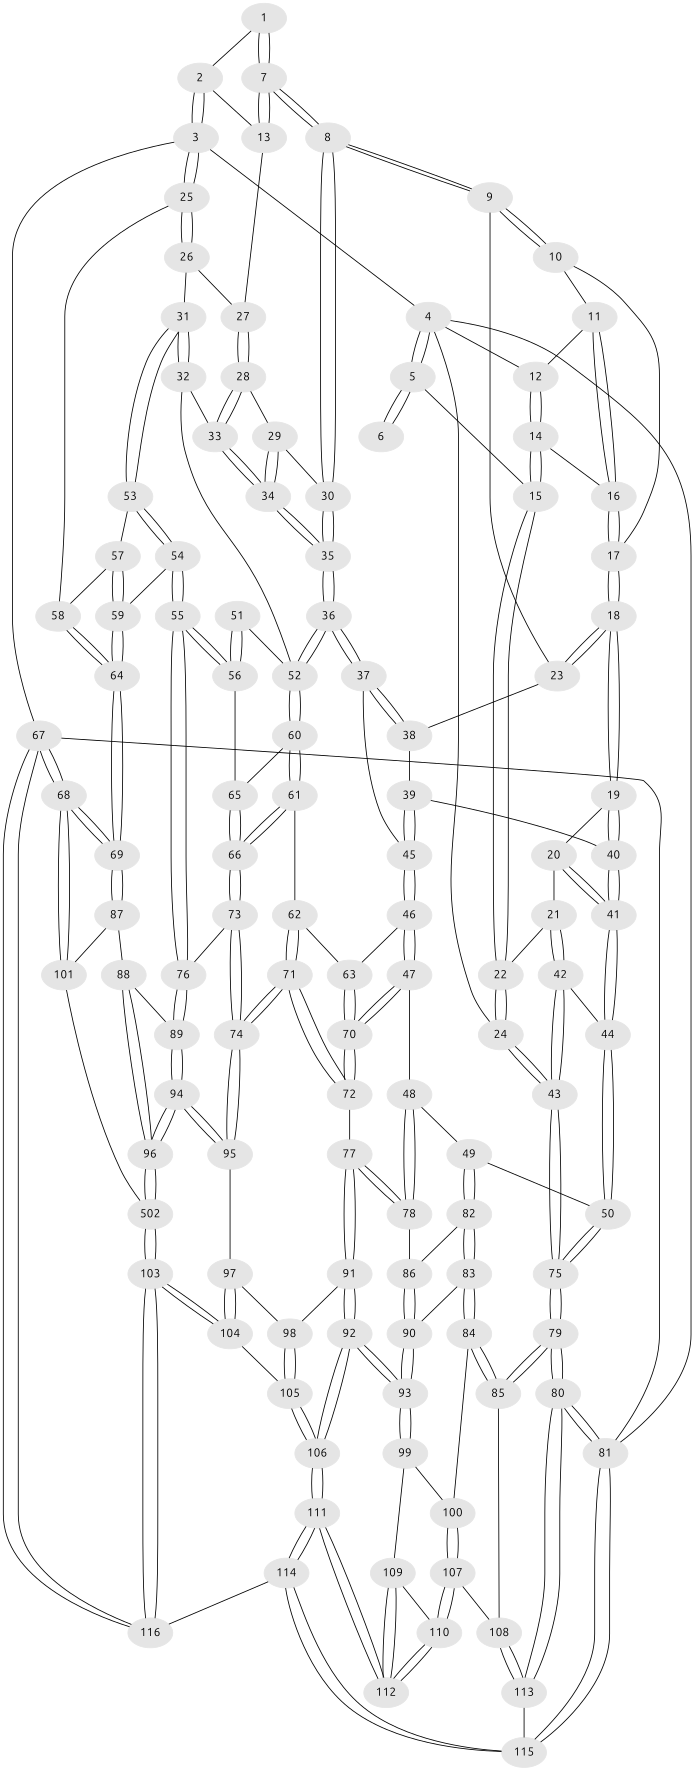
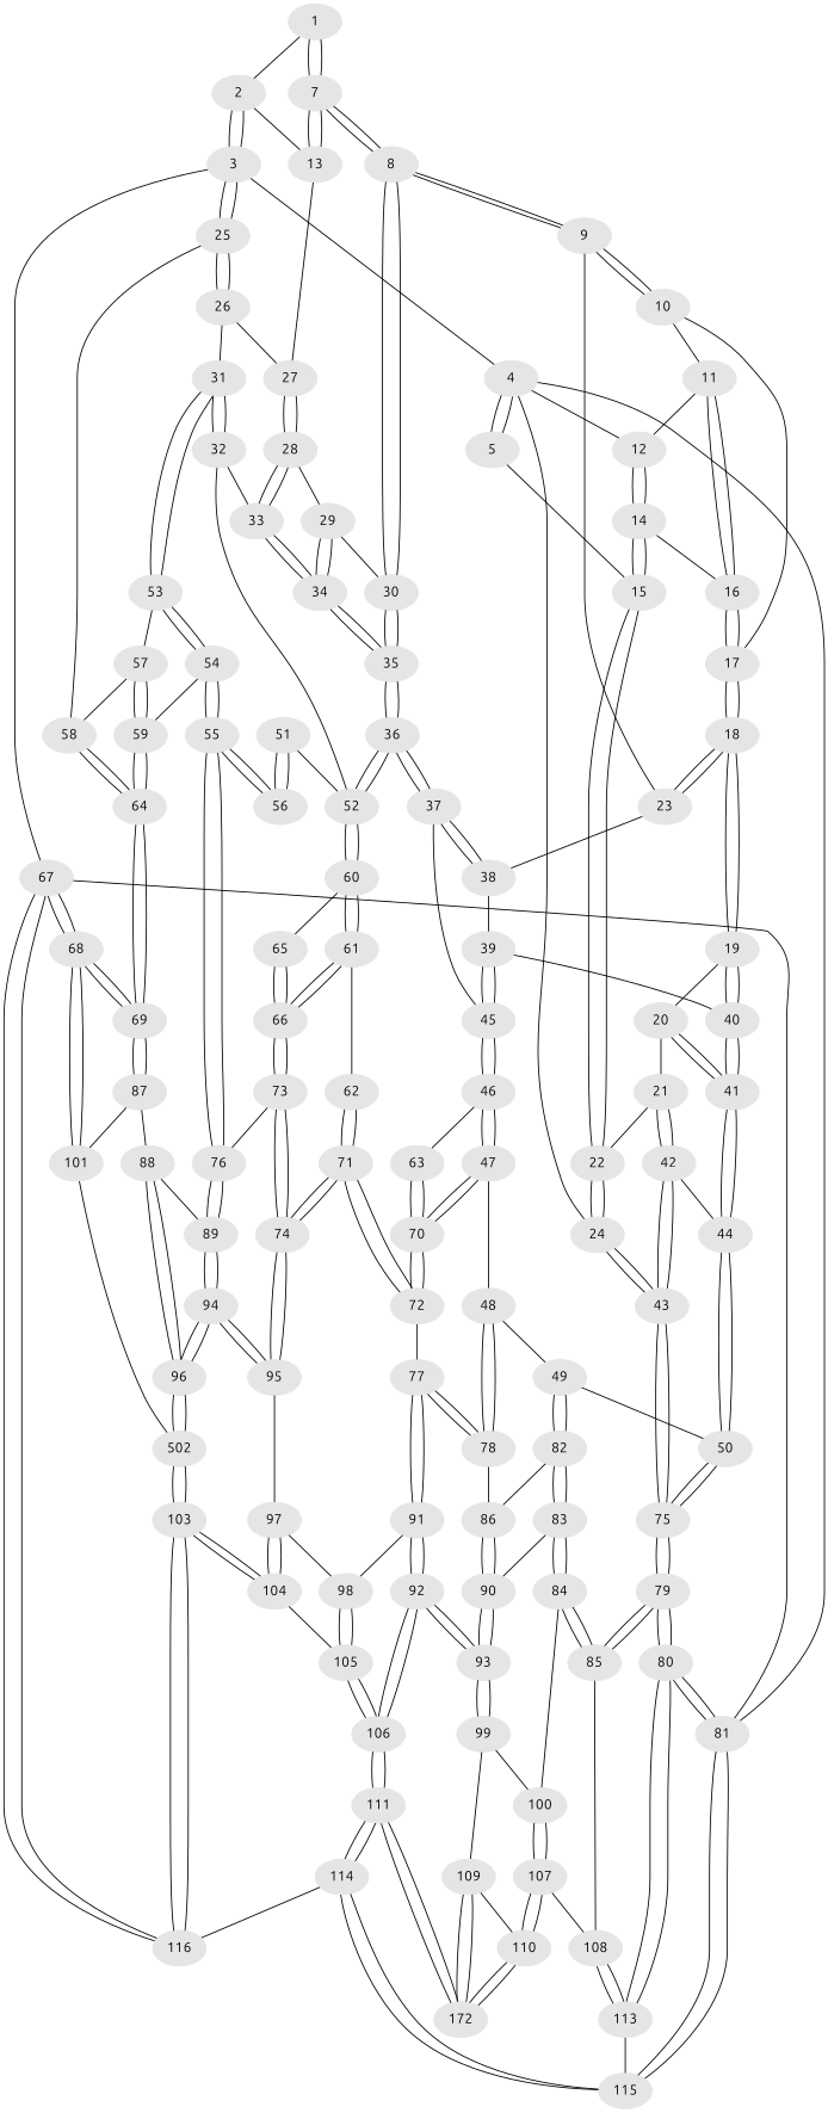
  graph {
    fontname=Ubuntu
    node [color=gray90 fontname=Ubuntu style=filled]
    edge [fontname=Ubuntu]
    1
    2
    7
    3
    13
    8
    4
    25
    67
    27
    5
    24
    81
    12
    26
    58
    68
    116
-   6
    15
    43
    115
    22
    14
    9
    30
    10
    23
    35
    11
    17
    38
    16
    18
    28
    19
    20
    40
    21
    41
    42
    44
    39
    75
    31
    64
    32
    53
    29
    33
    34
    36
    52
    54
    57
    51
    56
    37
    45
    60
    46
    50
    79
    47
    63
    48
    70
    49
    78
    72
    82
    86
    83
    65
    61
    55
    59
    76
    89
    66
    69
    62
    71
    73
    74
    87
    101
    n88 [label=502]
    88
    77
    95
    91
    97
    80
    85
    94
    92
    98
    90
    113
    108
    84
    100
    93
    107
    96
    99
    106
    105
    111
    109
    104
    103
    110
-   112
+   112 [label=172]
    114
    1 -- 2
    1 -- 7
    1 -- 7
    2 -- 3
    2 -- 3
    2 -- 13
    7 -- 13
    7 -- 13
    7 -- 8
    7 -- 8
    3 -- 4
    3 -- 25
    3 -- 25
    3 -- 67
    13 -- 27
    8 -- 9
    8 -- 9
    8 -- 30
    8 -- 30
    4 -- 5
    4 -- 5
    4 -- 24
    4 -- 81
    4 -- 12
    25 -- 26
    25 -- 26
    25 -- 58
    67 -- 81
    67 -- 68
    67 -- 68
    67 -- 116
    67 -- 116
    27 -- 28
    27 -- 28
-   5 -- 6
-   5 -- 6
    5 -- 15
    24 -- 43
    24 -- 43
    81 -- 115
    81 -- 115
    12 -- 14
    12 -- 14
    26 -- 27
    26 -- 31
    58 -- 64
    58 -- 64
    68 -- 69
    68 -- 69
    68 -- 101
    68 -- 101
    15 -- 22
    15 -- 22
    43 -- 75
    43 -- 75
    22 -- 24
    22 -- 24
    14 -- 15
    14 -- 15
    14 -- 16
    9 -- 10
    9 -- 10
    9 -- 23
    30 -- 35
    30 -- 35
    10 -- 11
    10 -- 17
    23 -- 38
    35 -- 36
    35 -- 36
    11 -- 12
    11 -- 16
    11 -- 16
    17 -- 18
    17 -- 18
    38 -- 39
    16 -- 17
    16 -- 17
    18 -- 23
    18 -- 23
    18 -- 19
    18 -- 19
    28 -- 29
    28 -- 33
    28 -- 33
    19 -- 20
    19 -- 40
    19 -- 40
    20 -- 21
    20 -- 41
    20 -- 41
    40 -- 41
    40 -- 41
    21 -- 22
    21 -- 42
    21 -- 42
    41 -- 44
    41 -- 44
    42 -- 43
    42 -- 43
    42 -- 44
    44 -- 50
    44 -- 50
    39 -- 40
    39 -- 45
    39 -- 45
    75 -- 79
    75 -- 79
    31 -- 32
    31 -- 32
    31 -- 53
    31 -- 53
    64 -- 69
    64 -- 69
    32 -- 33
    32 -- 52
    53 -- 54
    53 -- 54
    53 -- 57
    29 -- 30
    29 -- 34
    29 -- 34
    33 -- 34
    33 -- 34
    34 -- 35
    34 -- 35
    36 -- 52
    36 -- 52
    36 -- 37
    36 -- 37
    52 -- 60
    52 -- 60
    54 -- 55
    54 -- 55
    54 -- 59
    57 -- 58
    57 -- 59
    57 -- 59
    51 -- 52
    51 -- 56
    51 -- 56
-   56 -- 65
    37 -- 38
    37 -- 38
    37 -- 45
    45 -- 46
    45 -- 46
    60 -- 65
    60 -- 61
    60 -- 61
    46 -- 47
    46 -- 47
    46 -- 63
    50 -- 75
    50 -- 75
    79 -- 80
    79 -- 80
    79 -- 85
    79 -- 85
    47 -- 48
    47 -- 70
    47 -- 70
    63 -- 70
    63 -- 70
    48 -- 49
    48 -- 78
    48 -- 78
    70 -- 72
    70 -- 72
    49 -- 50
    49 -- 82
    49 -- 82
    78 -- 86
    72 -- 77
    82 -- 86
    82 -- 83
    82 -- 83
    86 -- 90
    86 -- 90
    83 -- 90
    83 -- 84
    83 -- 84
    65 -- 66
    65 -- 66
    61 -- 66
    61 -- 66
    61 -- 62
    55 -- 56
    55 -- 56
    55 -- 76
    55 -- 76
    59 -- 64
    59 -- 64
    76 -- 89
    76 -- 89
    89 -- 94
    89 -- 94
    66 -- 73
    66 -- 73
    69 -- 87
    69 -- 87
-   62 -- 63
    62 -- 71
    62 -- 71
    71 -- 72
    71 -- 72
    71 -- 74
    71 -- 74
    73 -- 76
    73 -- 74
    73 -- 74
    74 -- 95
    74 -- 95
    87 -- 101
    87 -- 88
    101 -- n88
    n88 -- 103
    n88 -- 103
    88 -- 89
    88 -- 96
    88 -- 96
    77 -- 78
    77 -- 78
    77 -- 91
    77 -- 91
    95 -- 97
    91 -- 92
    91 -- 92
    91 -- 98
    97 -- 98
    97 -- 104
    97 -- 104
    80 -- 81
    80 -- 81
    80 -- 113
    80 -- 113
    85 -- 108
    94 -- 95
    94 -- 95
    94 -- 96
    94 -- 96
    92 -- 93
    92 -- 93
    92 -- 106
    92 -- 106
    98 -- 105
    98 -- 105
    90 -- 93
    90 -- 93
    113 -- 115
    108 -- 113
    108 -- 113
    84 -- 85
    84 -- 85
    84 -- 100
    100 -- 107
    100 -- 107
    93 -- 99
    93 -- 99
    107 -- 108
    107 -- 110
    107 -- 110
    96 -- n88
    96 -- n88
    99 -- 100
    99 -- 109
    106 -- 111
    106 -- 111
    105 -- 106
    105 -- 106
    111 -- 112
    111 -- 112
    111 -- 114
    111 -- 114
    109 -- 110
    109 -- 112
    109 -- 112
    104 -- 105
    103 -- 116
    103 -- 116
    103 -- 104
    103 -- 104
    110 -- 112
    110 -- 112
    114 -- 116
    114 -- 115
    114 -- 115
  }
